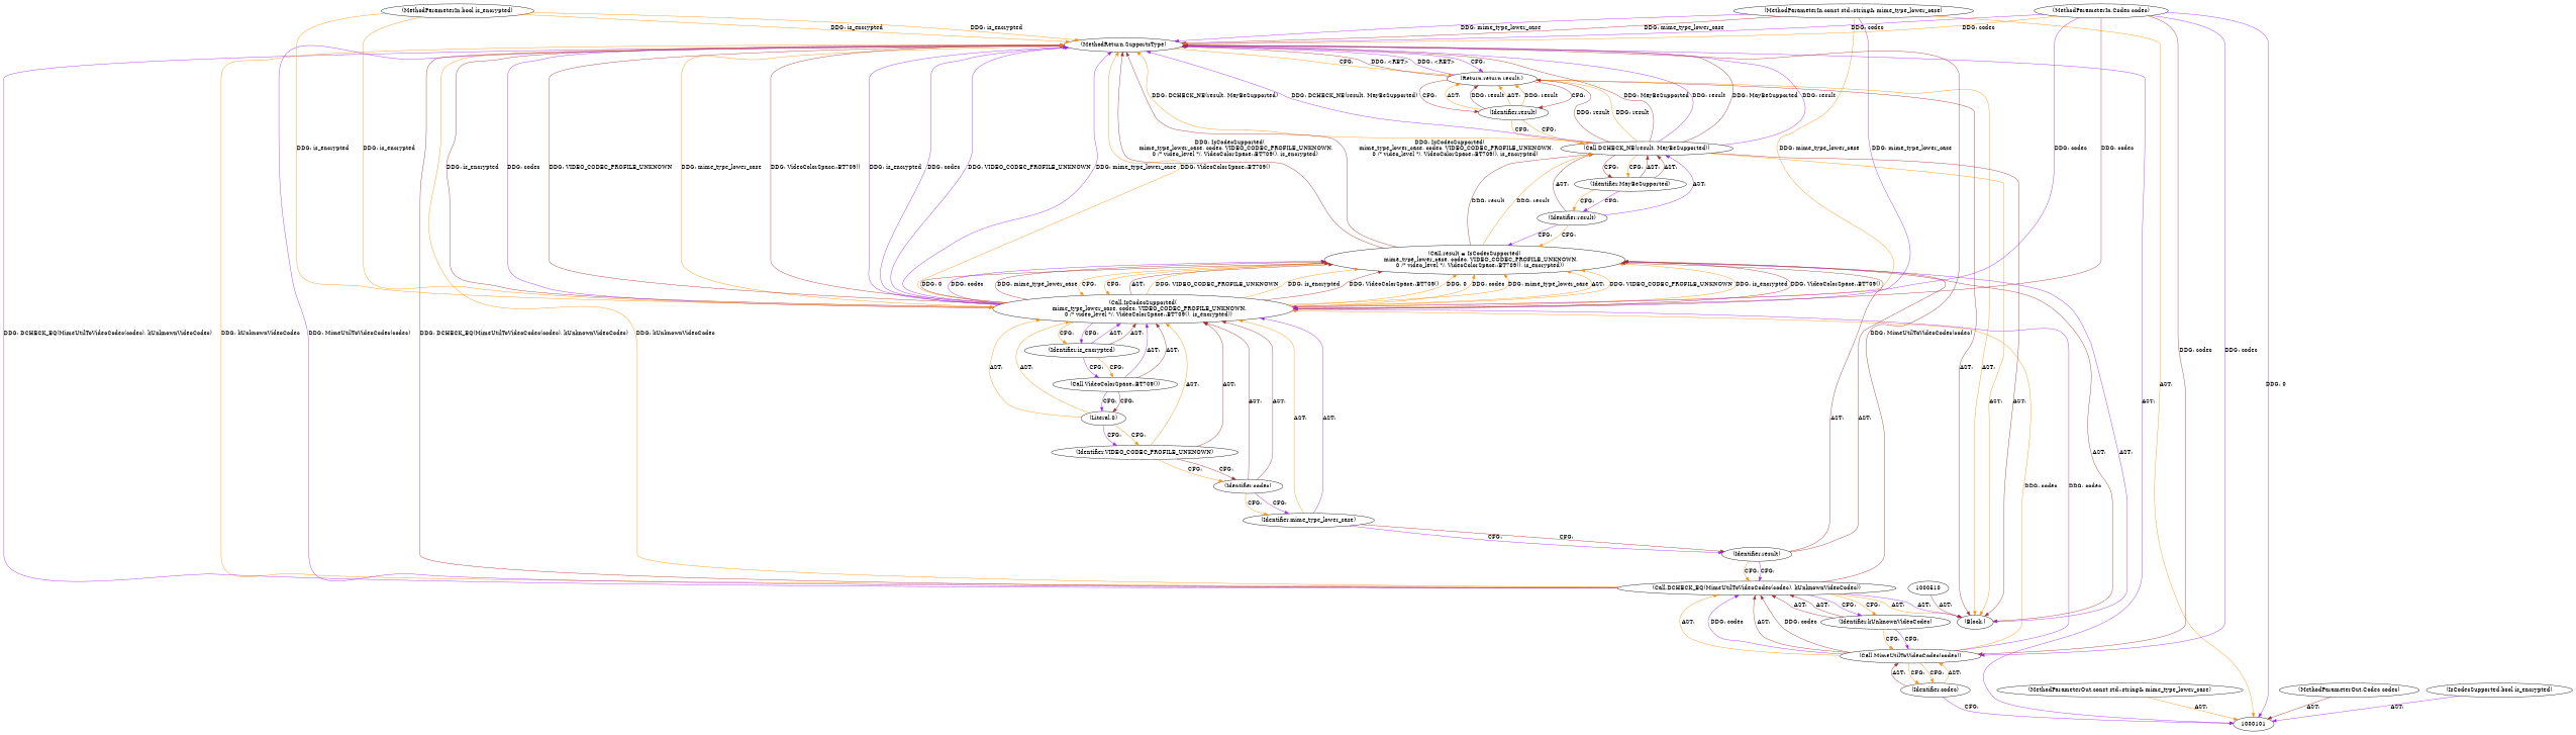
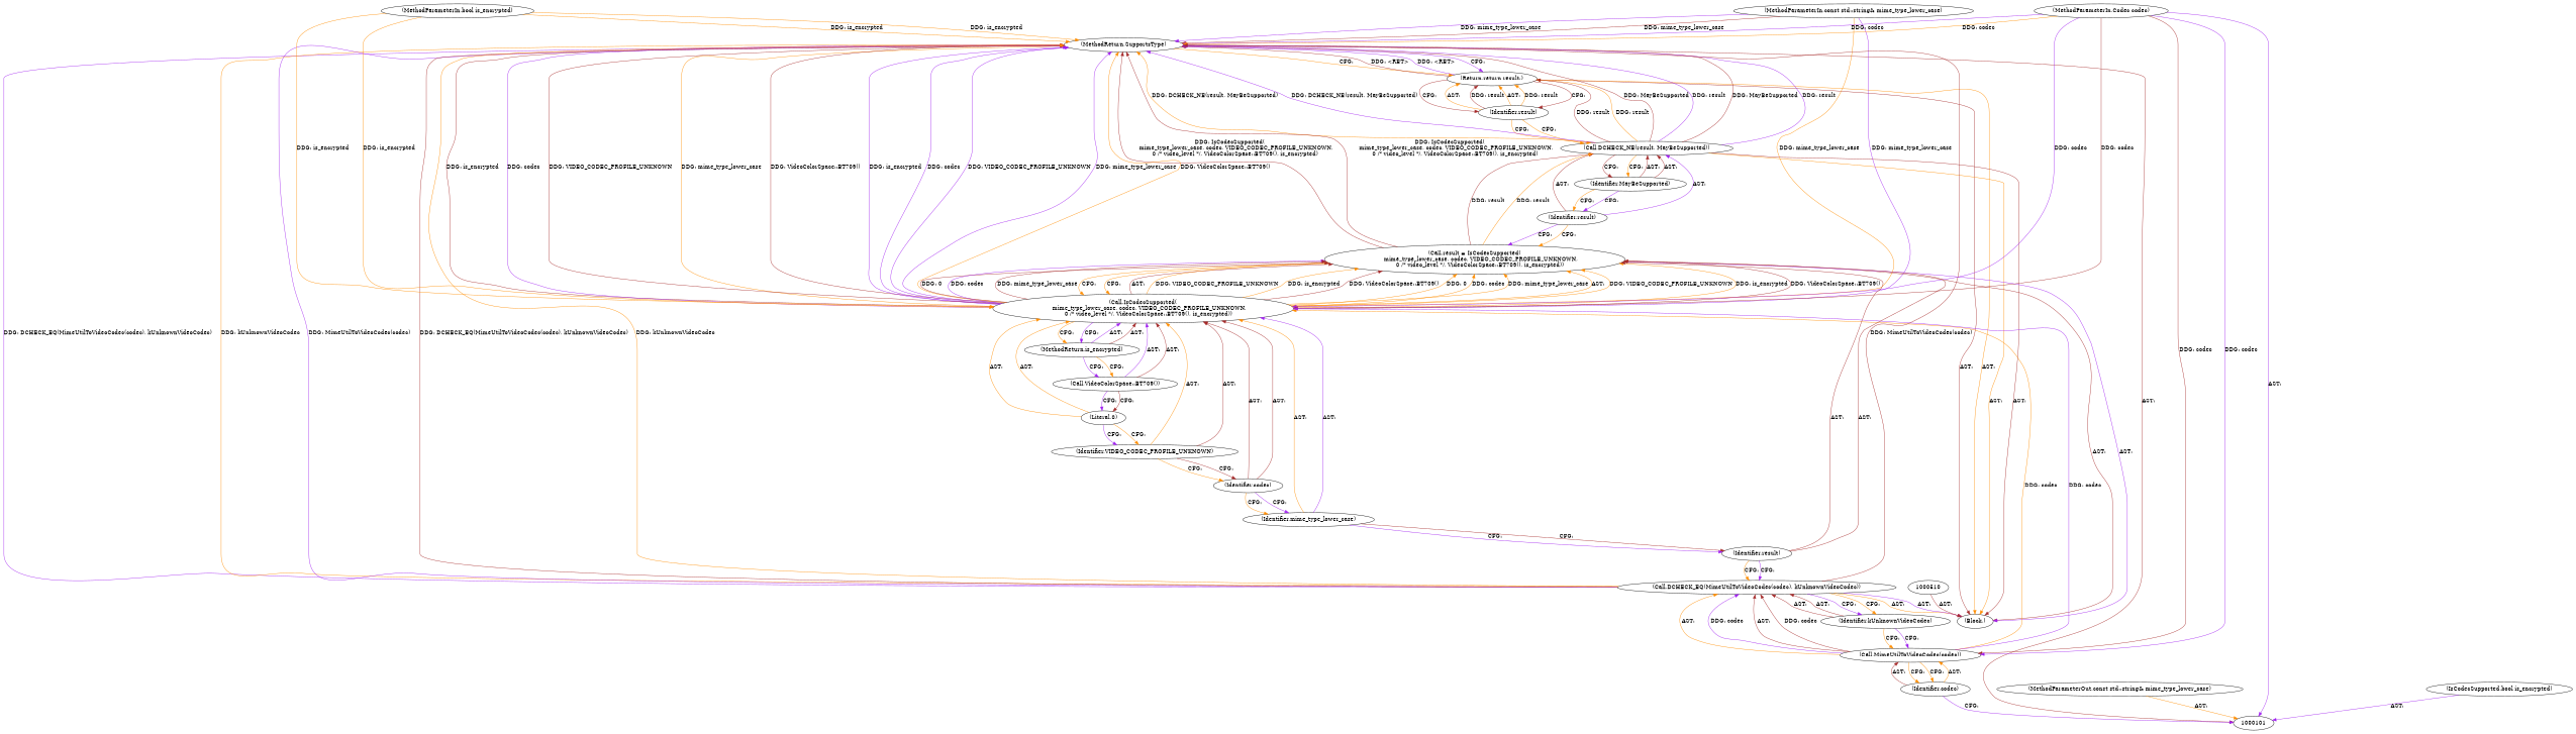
  digraph {
    edge [color=darkorange]
    n1 [label="(MethodReturn,SupportsType)"]
    n2 [label="(Return,return result;)"]
    1000101
    n4 [label="(Block,)"]
    n5 [label="(Identifier,result)"]
    n6 [label="(Identifier,result)"]
    n7 [label="(Call,DCHECK_NE(result, MayBeSupported))"]
    n8 [label="(Call,result = IsCodecSupported(\n       mime_type_lower_case, codec, VIDEO_CODEC_PROFILE_UNKNOWN,\n      0 /* video_level */, VideoColorSpace::BT709(), is_encrypted))"]
    n9 [label="(Identifier,MayBeSupported)"]
    n10 [label="(Call,IsCodecSupported(\n       mime_type_lower_case, codec, VIDEO_CODEC_PROFILE_UNKNOWN,\n      0 /* video_level */, VideoColorSpace::BT709(), is_encrypted))"]
    n11 [label="(MethodParameterIn,const std::string& mime_type_lower_case)"]
-   n12 [label="(Identifier,is_encrypted)"]
+   n12 [label="(MethodReturn,is_encrypted)"]
    n13 [label="(MethodParameterOut,const std::string& mime_type_lower_case)"]
    n14 [label="(MethodParameterIn,Codec codec)"]
    n15 [label="(Call,MimeUtilToVideoCodec(codec))"]
    n16 [label="(Call,DCHECK_EQ(MimeUtilToVideoCodec(codec), kUnknownVideoCodec))"]
    n17 [label="(Identifier,codec)"]
-   n18 [label="(MethodParameterOut,Codec codec)"]
    n19 [label="(MethodParameterIn,bool is_encrypted)"]
    n20 [label="(IsCodecSupported,bool is_encrypted)"]
    n21 [label="(Identifier,kUnknownVideoCodec)"]
    n22 [label="(Identifier,result)"]
    n23 [label="(Call,VideoColorSpace::BT709())"]
    n24 [label="(Identifier,codec)"]
    n25 [label="(Identifier,mime_type_lower_case)"]
    n26 [label="(Identifier,VIDEO_CODEC_PROFILE_UNKNOWN)"]
    n27 [label="(Literal,0)"]
    n28 [label=1000510]
    n1 -> n2 [color=purple label="CFG: "]
    n1 -> n2 [label="CFG: "]
-   n1 -> 1000101 [color=purple label="AST: "]
+   n1 -> 1000101 [color=brown label="AST: "]
    n2 -> n1 [color=brown label="DDG: <RET>"]
    n2 -> n1 [color=purple label="DDG: <RET>"]
    n2 -> n4 [color=brown label="AST: "]
    n2 -> n4 [label="AST: "]
    n2 -> n5 [color=brown label="CFG: "]
    n2 -> n5 [color=brown label="CFG: "]
    n5 -> n2 [label="AST: "]
    n5 -> n2 [color=brown label="DDG: result"]
    n5 -> n2 [label="AST: "]
    n5 -> n2 [label="DDG: result"]
    n5 -> n7 [label="CFG: "]
    n5 -> n7 [label="CFG: "]
    n6 -> n7 [color=brown label="AST: "]
    n6 -> n7 [color=purple label="AST: "]
    n6 -> n8 [color=purple label="CFG: "]
    n6 -> n8 [label="CFG: "]
    n7 -> n1 [color=brown label="DDG: MayBeSupported"]
    n7 -> n1 [color=purple label="DDG: result"]
    n7 -> n1 [label="DDG: DCHECK_NE(result, MayBeSupported)"]
    n7 -> n1 [color=brown label="DDG: MayBeSupported"]
    n7 -> n1 [color=purple label="DDG: result"]
    n7 -> n1 [color=purple label="DDG: DCHECK_NE(result, MayBeSupported)"]
    n7 -> n2 [label="DDG: result"]
    n7 -> n2 [color=brown label="DDG: result"]
    n7 -> n4 [label="AST: "]
    n7 -> n4 [color=brown label="AST: "]
    n7 -> n9 [color=brown label="CFG: "]
    n7 -> n9 [label="CFG: "]
    n8 -> n1 [color=brown label="DDG: IsCodecSupported(\n       mime_type_lower_case, codec, VIDEO_CODEC_PROFILE_UNKNOWN,\n      0 /* video_level */, VideoColorSpace::BT709(), is_encrypted)"]
    n8 -> n1 [color=brown label="DDG: IsCodecSupported(\n       mime_type_lower_case, codec, VIDEO_CODEC_PROFILE_UNKNOWN,\n      0 /* video_level */, VideoColorSpace::BT709(), is_encrypted)"]
    n8 -> n4 [color=brown label="AST: "]
    n8 -> n4 [color=purple label="AST: "]
    n8 -> n7 [color=brown label="DDG: result"]
    n8 -> n7 [label="DDG: result"]
    n8 -> n10 [label="CFG: "]
    n8 -> n10 [label="CFG: "]
    n9 -> n6 [color=purple label="CFG: "]
    n9 -> n6 [label="CFG: "]
    n9 -> n7 [color=brown label="AST: "]
    n9 -> n7 [color=brown label="AST: "]
    n10 -> n1 [label="DDG: mime_type_lower_case"]
    n10 -> n1 [color=brown label="DDG: VideoColorSpace::BT709()"]
    n10 -> n1 [color=purple label="DDG: is_encrypted"]
    n10 -> n1 [color=purple label="DDG: codec"]
    n10 -> n1 [color=purple label="DDG: VIDEO_CODEC_PROFILE_UNKNOWN"]
    n10 -> n1 [color=purple label="DDG: mime_type_lower_case"]
    n10 -> n1 [label="DDG: VideoColorSpace::BT709()"]
    n10 -> n1 [color=brown label="DDG: is_encrypted"]
    n10 -> n1 [color=purple label="DDG: codec"]
    n10 -> n1 [color=brown label="DDG: VIDEO_CODEC_PROFILE_UNKNOWN"]
    n10 -> n8 [color=brown label="AST: "]
    n10 -> n8 [label="DDG: VIDEO_CODEC_PROFILE_UNKNOWN"]
    n10 -> n8 [label="DDG: is_encrypted"]
    n10 -> n8 [color=brown label="DDG: VideoColorSpace::BT709()"]
    n10 -> n8 [label="DDG: 0"]
    n10 -> n8 [label="DDG: codec"]
    n10 -> n8 [label="DDG: mime_type_lower_case"]
    n10 -> n8 [label="AST: "]
    n10 -> n8 [label="DDG: VIDEO_CODEC_PROFILE_UNKNOWN"]
    n10 -> n8 [label="DDG: is_encrypted"]
    n10 -> n8 [color=brown label="DDG: VideoColorSpace::BT709()"]
    n10 -> n8 [color=brown label="DDG: 0"]
    n10 -> n8 [color=purple label="DDG: codec"]
    n10 -> n8 [color=brown label="DDG: mime_type_lower_case"]
    n10 -> n12 [label="CFG: "]
    n10 -> n12 [color=purple label="CFG: "]
    n11 -> n1 [color=purple label="DDG: mime_type_lower_case"]
    n11 -> n1 [color=brown label="DDG: mime_type_lower_case"]
-   n11 -> 1000101 [label="AST: "]
    n11 -> n10 [label="DDG: mime_type_lower_case"]
    n11 -> n10 [color=purple label="DDG: mime_type_lower_case"]
    n12 -> n10 [color=purple label="AST: "]
    n12 -> n10 [color=brown label="AST: "]
    n12 -> n23 [color=purple label="CFG: "]
    n12 -> n23 [label="CFG: "]
    n13 -> 1000101 [label="AST: "]
    n14 -> n1 [color=purple label="DDG: codec"]
    n14 -> n1 [label="DDG: codec"]
-   n14 -> 1000101 [color=purple label="DDG: 0"]
+   n14 -> 1000101 [color=purple label="AST: "]
    n14 -> n10 [color=purple label="DDG: codec"]
    n14 -> n10 [color=brown label="DDG: codec"]
    n14 -> n15 [color=brown label="DDG: codec"]
    n14 -> n15 [color=purple label="DDG: codec"]
    n15 -> n10 [label="DDG: codec"]
    n15 -> n10 [color=purple label="DDG: codec"]
    n15 -> n16 [label="AST: "]
    n15 -> n16 [color=purple label="DDG: codec"]
    n15 -> n16 [color=brown label="AST: "]
    n15 -> n16 [color=brown label="DDG: codec"]
    n15 -> n17 [label="CFG: "]
    n15 -> n17 [label="CFG: "]
    n16 -> n1 [color=brown label="DDG: MimeUtilToVideoCodec(codec)"]
    n16 -> n1 [color=purple label="DDG: DCHECK_EQ(MimeUtilToVideoCodec(codec), kUnknownVideoCodec)"]
    n16 -> n1 [label="DDG: kUnknownVideoCodec"]
    n16 -> n1 [color=purple label="DDG: MimeUtilToVideoCodec(codec)"]
    n16 -> n1 [color=brown label="DDG: DCHECK_EQ(MimeUtilToVideoCodec(codec), kUnknownVideoCodec)"]
    n16 -> n1 [label="DDG: kUnknownVideoCodec"]
    n16 -> n4 [label="AST: "]
    n16 -> n4 [color=purple label="AST: "]
    n16 -> n21 [color=purple label="CFG: "]
    n16 -> n21 [label="CFG: "]
    n17 -> 1000101 [color=purple label="CFG: "]
    n17 -> n15 [label="AST: "]
    n17 -> n15 [color=brown label="AST: "]
-   n18 -> 1000101 [color=brown label="AST: "]
    n19 -> n1 [label="DDG: is_encrypted"]
    n19 -> n1 [label="DDG: is_encrypted"]
    n19 -> n10 [label="DDG: is_encrypted"]
    n19 -> n10 [label="DDG: is_encrypted"]
    n20 -> 1000101 [color=purple label="AST: "]
    n21 -> n15 [label="CFG: "]
    n21 -> n15 [color=purple label="CFG: "]
    n21 -> n16 [color=brown label="AST: "]
    n21 -> n16 [color=brown label="AST: "]
    n22 -> n8 [color=brown label="AST: "]
    n22 -> n8 [color=brown label="AST: "]
    n22 -> n16 [label="CFG: "]
    n22 -> n16 [color=purple label="CFG: "]
    n23 -> n10 [color=purple label="AST: "]
    n23 -> n10 [color=brown label="AST: "]
    n23 -> n27 [color=purple label="CFG: "]
    n23 -> n27 [color=brown label="CFG: "]
    n24 -> n10 [color=brown label="AST: "]
    n24 -> n10 [color=brown label="AST: "]
    n24 -> n25 [label="CFG: "]
    n24 -> n25 [color=purple label="CFG: "]
    n25 -> n10 [color=purple label="AST: "]
    n25 -> n10 [label="AST: "]
    n25 -> n22 [color=brown label="CFG: "]
    n25 -> n22 [color=purple label="CFG: "]
    n26 -> n10 [color=brown label="AST: "]
    n26 -> n10 [label="AST: "]
    n26 -> n24 [label="CFG: "]
    n26 -> n24 [color=brown label="CFG: "]
    n27 -> n10 [label="AST: "]
    n27 -> n10 [label="AST: "]
    n27 -> n26 [label="CFG: "]
    n27 -> n26 [color=purple label="CFG: "]
    n28 -> n4 [color=brown label="AST: "]
  }
